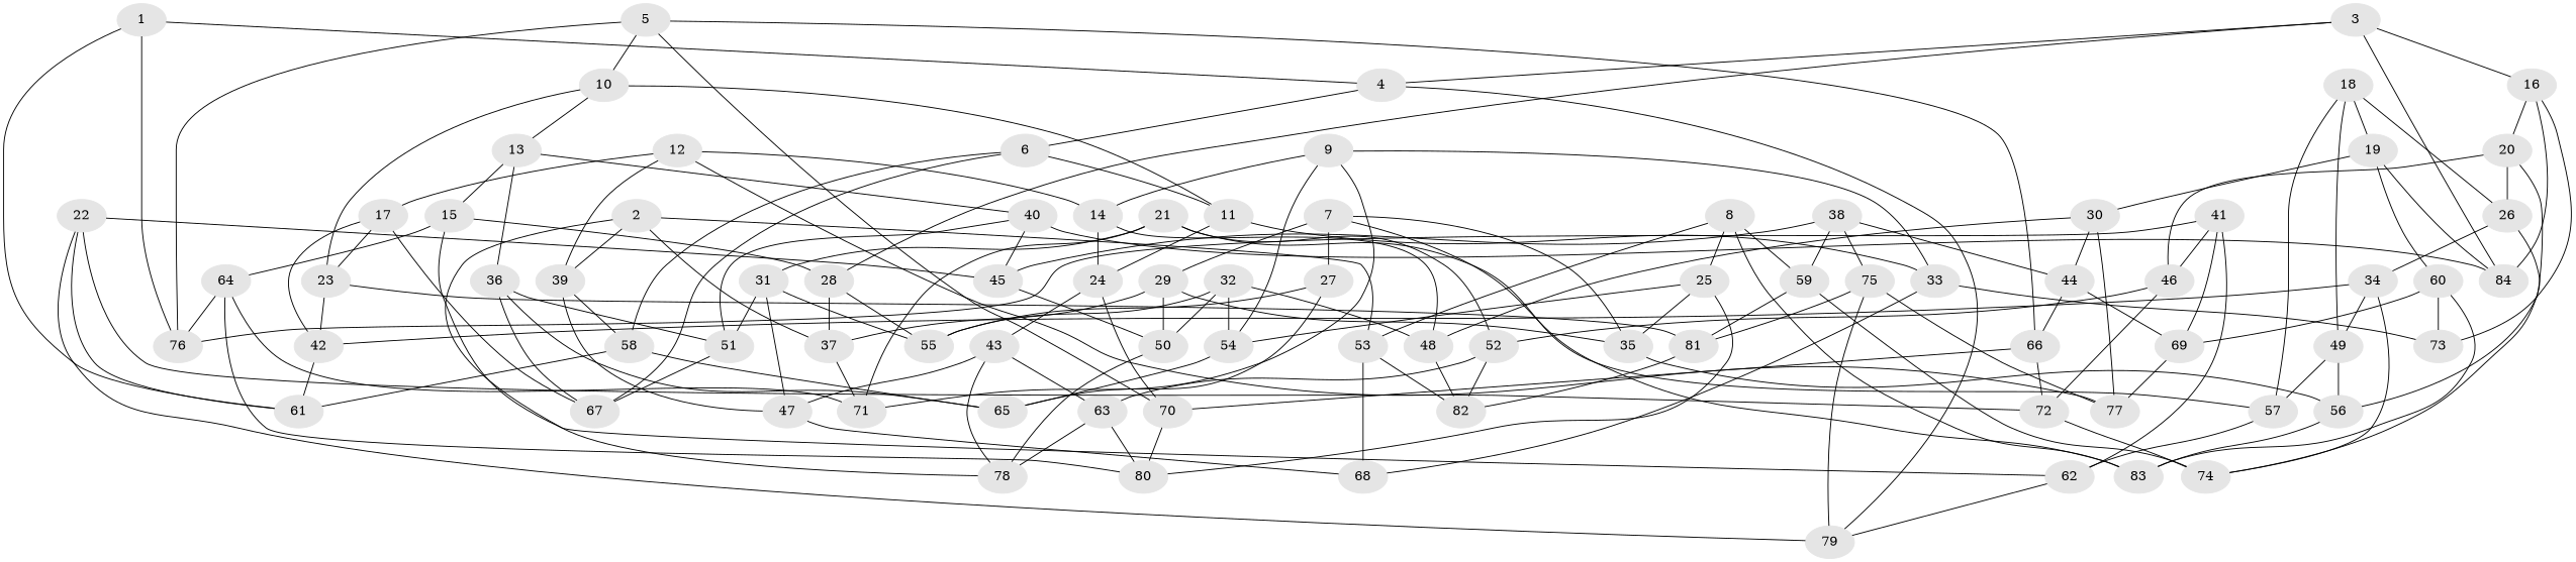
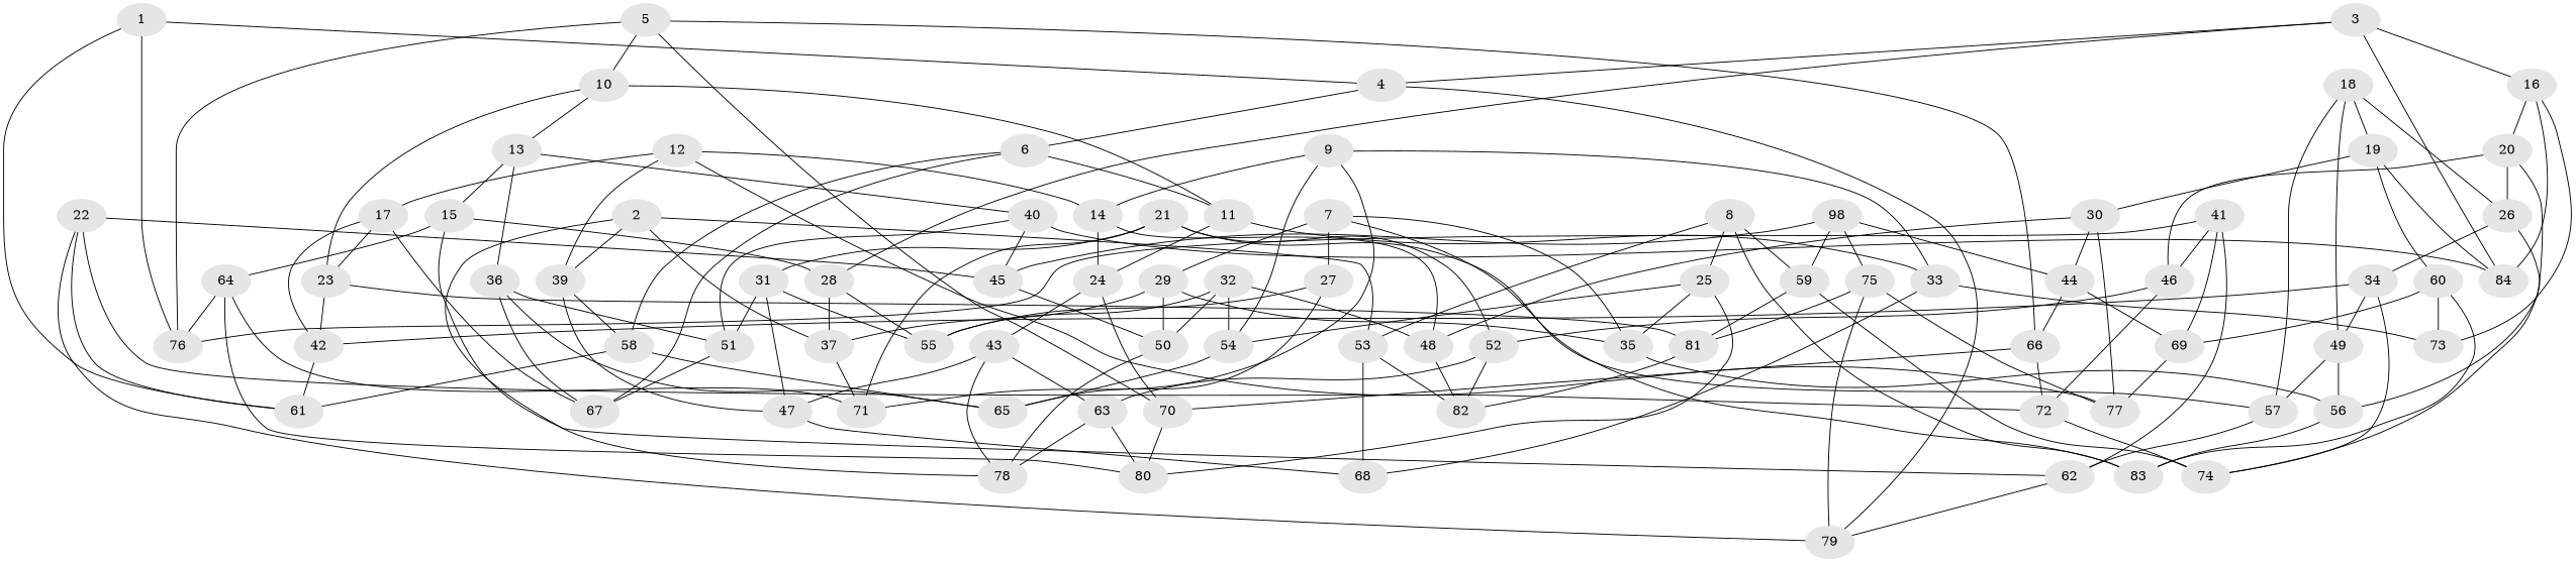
  graph {
    node [color=gray90 style=filled]
    1
    4
    61
    76
    6
    79
    2
    37
    39
    53
    78
    71
    58
    47
    68
    82
    3
    16
    28
    84
    20
    73
    55
    11
    67
    5
    10
    66
    70
    13
    23
    72
    80
    33
    24
    65
    7
    27
    29
    35
    83
    50
    56
    8
    25
    59
    54
    81
    74
    9
    14
    48
    15
    36
    40
    42
    43
    12
    17
    77
    62
    64
    51
    45
    26
    46
    18
    19
    49
    57
    30
    60
    34
    44
    69
    52
    21
    31
    63
    22
    32
-   38
+   38 [label=98]
    75
    41
    1 -- 4
    1 -- 61
    1 -- 76
    4 -- 6
    4 -- 79
    6 -- 58
    6 -- 11
    6 -- 67
    2 -- 37
    2 -- 39
    2 -- 53
    2 -- 78
    37 -- 71
    39 -- 58
    39 -- 47
    53 -- 68
    53 -- 82
    58 -- 61
    58 -- 65
    47 -- 68
    3 -- 4
    3 -- 16
    3 -- 28
    3 -- 84
    16 -- 84
    16 -- 20
    16 -- 73
    28 -- 37
    28 -- 55
    20 -- 56
    20 -- 26
    20 -- 46
    11 -- 33
    11 -- 24
    5 -- 76
    5 -- 10
    5 -- 66
    5 -- 70
    10 -- 11
    10 -- 13
    10 -- 23
    66 -- 70
    66 -- 72
    70 -- 80
    13 -- 15
    13 -- 36
    13 -- 40
    23 -- 81
    23 -- 42
    72 -- 74
    33 -- 68
    33 -- 73
    24 -- 70
    24 -- 43
    7 -- 27
    7 -- 29
    7 -- 35
    7 -- 83
    27 -- 55
    27 -- 65
    29 -- 37
    29 -- 35
    29 -- 50
    35 -- 56
    50 -- 78
    56 -- 83
    8 -- 53
    8 -- 83
    8 -- 25
    8 -- 59
    25 -- 80
    25 -- 35
    25 -- 54
    59 -- 81
    59 -- 74
    54 -- 65
    81 -- 82
    9 -- 71
    9 -- 33
    9 -- 54
    9 -- 14
    14 -- 24
    14 -- 48
    48 -- 82
    15 -- 28
    15 -- 62
    15 -- 64
    36 -- 67
    36 -- 65
    36 -- 51
    40 -- 84
    40 -- 51
    40 -- 45
    42 -- 61
    43 -- 78
    43 -- 47
    43 -- 63
    12 -- 39
    12 -- 14
    12 -- 17
    12 -- 77
    17 -- 67
    17 -- 23
    17 -- 42
    62 -- 79
    64 -- 76
    64 -- 71
    64 -- 80
    51 -- 67
    45 -- 50
    26 -- 74
    26 -- 34
    46 -- 72
    46 -- 52
    18 -- 26
    18 -- 19
    18 -- 49
    18 -- 57
    19 -- 84
    19 -- 30
    19 -- 60
    49 -- 56
    49 -- 57
    57 -- 62
    30 -- 48
    30 -- 77
    30 -- 44
    60 -- 73
    60 -- 83
    60 -- 69
    34 -- 74
    34 -- 42
    34 -- 49
    44 -- 66
    44 -- 69
    69 -- 77
    52 -- 82
    52 -- 63
    21 -- 71
    21 -- 57
    21 -- 52
    21 -- 31
    31 -- 47
    31 -- 55
    31 -- 51
    63 -- 78
    63 -- 80
    22 -- 61
    22 -- 79
    22 -- 72
    22 -- 45
    32 -- 55
    32 -- 50
    32 -- 54
    32 -- 48
    38 -- 59
    38 -- 45
    38 -- 44
    38 -- 75
    75 -- 79
    75 -- 81
    75 -- 77
    41 -- 76
    41 -- 62
    41 -- 46
    41 -- 69
  }
